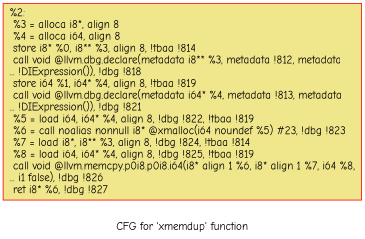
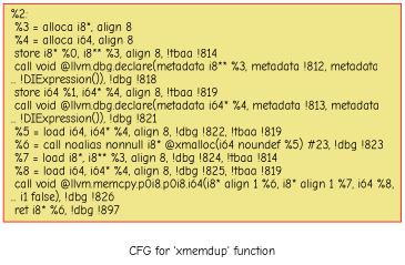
  digraph {
    label="CFG for 'xmemdup' function"
    fontname="Comic Neue"
-   n1 [color=red fillcolor=khaki label="{%2:\l  %3 = alloca i8*, align 8\l  %4 = alloca i64, align 8\l  store i8* %0, i8** %3, align 8, !tbaa !814\l  call void @llvm.dbg.declare(metadata i8** %3, metadata !812, metadata\l... !DIExpression()), !dbg !818\l  store i64 %1, i64* %4, align 8, !tbaa !819\l  call void @llvm.dbg.declare(metadata i64* %4, metadata !813, metadata\l... !DIExpression()), !dbg !821\l  %5 = load i64, i64* %4, align 8, !dbg !822, !tbaa !819\l  %6 = call noalias nonnull i8* @xmalloc(i64 noundef %5) #23, !dbg !823\l  %7 = load i8*, i8** %3, align 8, !dbg !824, !tbaa !814\l  %8 = load i64, i64* %4, align 8, !dbg !825, !tbaa !819\l  call void @llvm.memcpy.p0i8.p0i8.i64(i8* align 1 %6, i8* align 1 %7, i64 %8,\l... i1 false), !dbg !826\l  ret i8* %6, !dbg !827\l}" shape=record style=filled fontname="Comic Neue"]
+   n1 [color=red fillcolor=khaki label="{%2:\l  %3 = alloca i8*, align 8\l  %4 = alloca i64, align 8\l  store i8* %0, i8** %3, align 8, !tbaa !814\l  call void @llvm.dbg.declare(metadata i8** %3, metadata !812, metadata\l... !DIExpression()), !dbg !818\l  store i64 %1, i64* %4, align 8, !tbaa !819\l  call void @llvm.dbg.declare(metadata i64* %4, metadata !813, metadata\l... !DIExpression()), !dbg !821\l  %5 = load i64, i64* %4, align 8, !dbg !822, !tbaa !819\l  %6 = call noalias nonnull i8* @xmalloc(i64 noundef %5) #23, !dbg !823\l  %7 = load i8*, i8** %3, align 8, !dbg !824, !tbaa !814\l  %8 = load i64, i64* %4, align 8, !dbg !825, !tbaa !819\l  call void @llvm.memcpy.p0i8.p0i8.i64(i8* align 1 %6, i8* align 1 %7, i64 %8,\l... i1 false), !dbg !826\l  ret i8* %6, !dbg !897\l}" shape=record style=filled fontname="Comic Neue"]
  }
